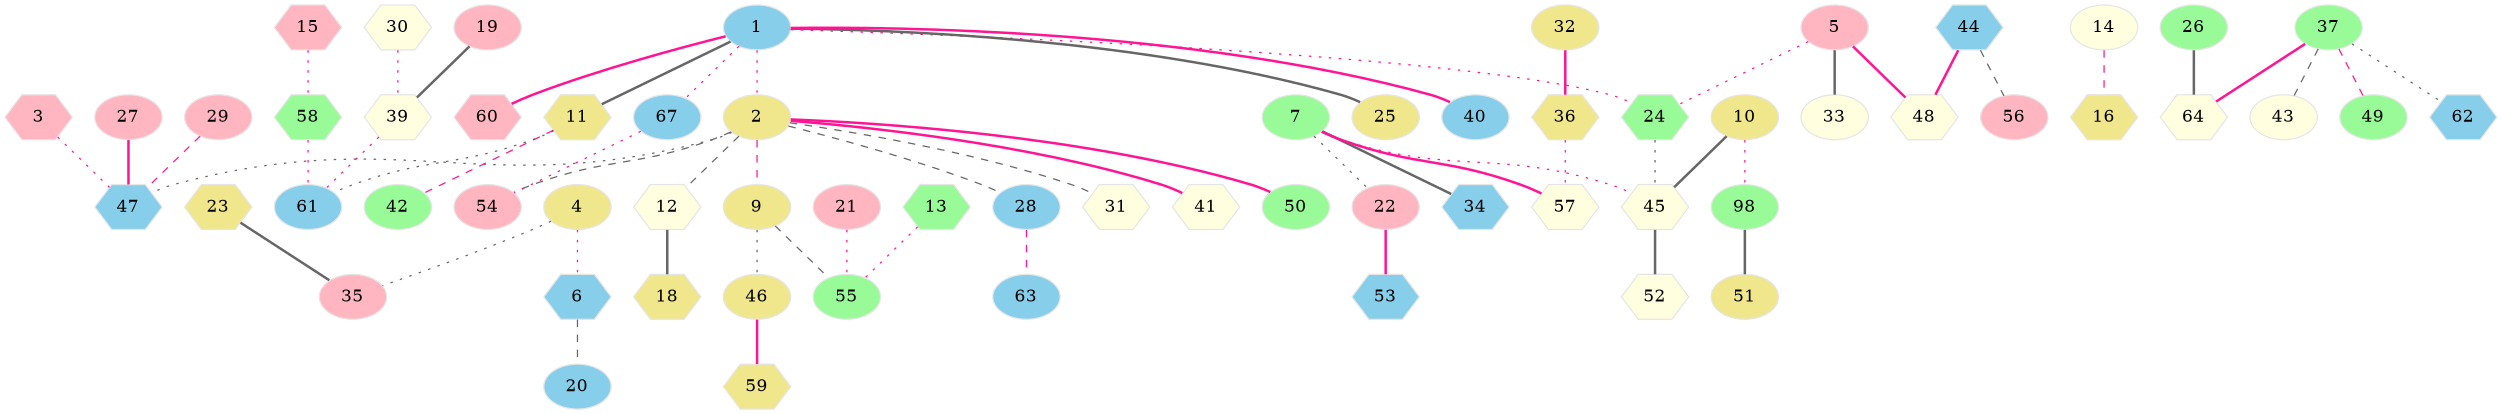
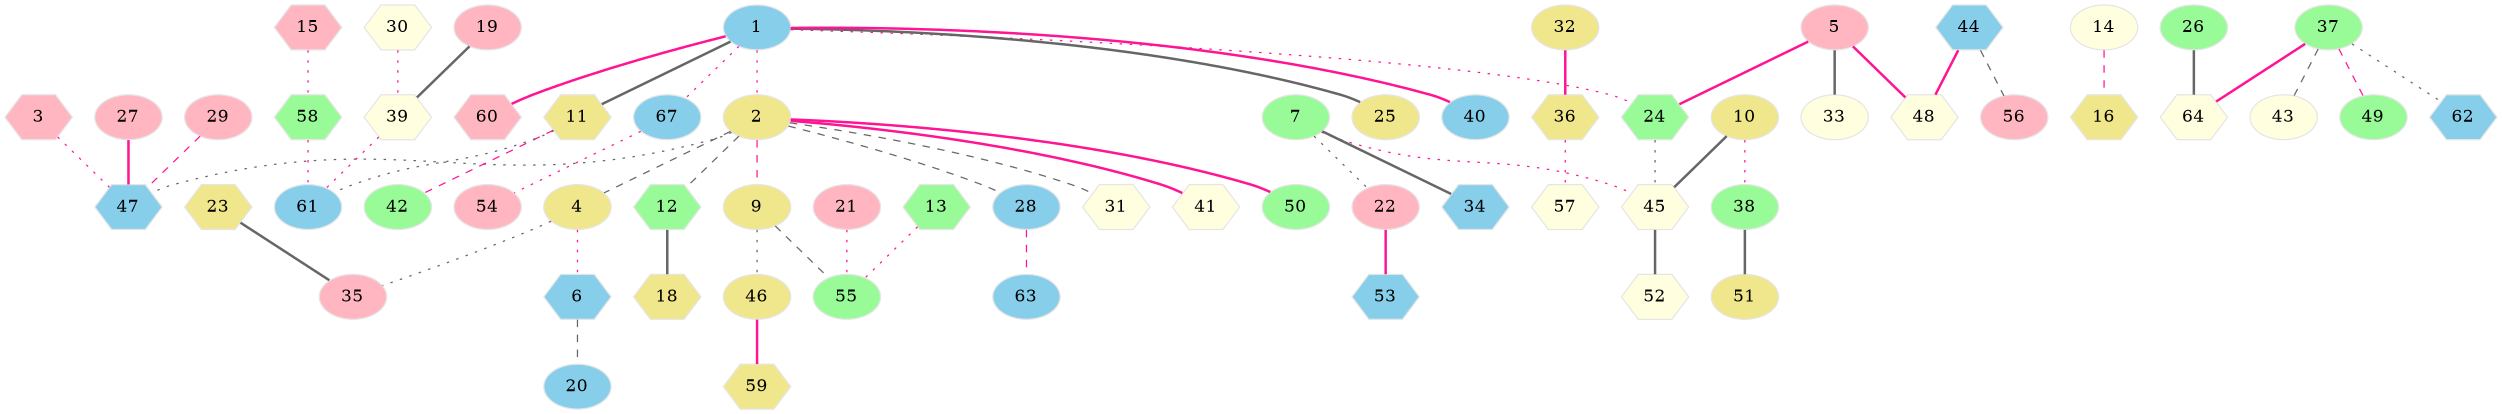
  graph {
    node [color=gray90 fillcolor=khaki shape=ellipse style=filled]
    edge [color=deeppink style=bold weight=1.0]
    2
    1 [fillcolor=skyblue]
    11 [shape=hexagon]
    n4 [fillcolor=skyblue label=67]
    24 [fillcolor=palegreen shape=hexagon]
    25
    40 [fillcolor=skyblue]
    60 [fillcolor=lightpink shape=hexagon]
    4
    9
-   12 [fillcolor=lightyellow shape=hexagon]
+   12 [fillcolor=palegreen shape=hexagon]
    28 [fillcolor=skyblue]
    31 [fillcolor=lightyellow shape=hexagon]
    41 [fillcolor=lightyellow shape=hexagon]
    47 [fillcolor=skyblue shape=hexagon]
    50 [fillcolor=palegreen]
    42 [fillcolor=palegreen]
    61 [fillcolor=skyblue]
    54 [fillcolor=lightpink]
    45 [fillcolor=lightyellow shape=hexagon]
    6 [fillcolor=skyblue shape=hexagon]
    35 [fillcolor=lightpink]
    46
    55 [fillcolor=palegreen]
    18 [shape=hexagon]
    63 [fillcolor=skyblue]
    3 [fillcolor=lightpink shape=hexagon]
    20 [fillcolor=skyblue]
    5 [fillcolor=lightpink]
    33 [fillcolor=lightyellow]
    48 [fillcolor=lightyellow shape=hexagon]
    7 [fillcolor=palegreen]
    22 [fillcolor=lightpink]
    34 [fillcolor=skyblue shape=hexagon]
    57 [fillcolor=lightyellow shape=hexagon]
    53 [fillcolor=skyblue shape=hexagon]
    52 [fillcolor=lightyellow shape=hexagon]
    14 [fillcolor=lightyellow]
    16 [shape=hexagon]
    37 [fillcolor=palegreen]
    64 [fillcolor=lightyellow shape=hexagon]
    43 [fillcolor=lightyellow]
    49 [fillcolor=palegreen]
    62 [fillcolor=skyblue shape=hexagon]
    59 [shape=hexagon]
    10
-   38 [fillcolor=palegreen label=98]
+   38 [fillcolor=palegreen]
    51
    13 [fillcolor=palegreen shape=hexagon]
    15 [fillcolor=lightpink shape=hexagon]
    58 [fillcolor=palegreen shape=hexagon]
    19 [fillcolor=lightpink]
    39 [fillcolor=lightyellow shape=hexagon]
    21 [fillcolor=lightpink]
    23 [shape=hexagon]
    26 [fillcolor=palegreen]
    27 [fillcolor=lightpink]
    29 [fillcolor=lightpink]
    30 [fillcolor=lightyellow shape=hexagon]
    32
    36 [shape=hexagon]
    44 [fillcolor=skyblue shape=hexagon]
    56 [fillcolor=lightpink]
-   2 -- 54 [color=gray40 style=dashed]
+   2 -- 4 [color=gray40 style=dashed]
    2 -- 9 [style=dashed]
    2 -- 12 [color=gray40 style=dashed]
    2 -- 28 [color=gray40 style=dashed]
    2 -- 31 [color=gray40 style=dashed]
    2 -- 41
    2 -- 47 [color=gray40 style=dotted]
    2 -- 50
    1 -- 2 [style=dotted]
    1 -- 11 [color=gray40]
    1 -- n4 [style=dotted]
    1 -- 24 [style=dotted]
    1 -- 25 [color=gray40]
    1 -- 40
    1 -- 60
    11 -- 42 [style=dashed]
    11 -- 61 [color=gray40 style=dotted]
    n4 -- 54 [style=dotted]
    24 -- 45 [color=gray40 style=dotted]
    4 -- 6 [style=dotted]
    4 -- 35 [color=gray40 style=dotted]
    9 -- 46 [color=gray40 style=dotted]
    9 -- 55 [color=gray40 style=dashed]
    12 -- 18 [color=gray40]
    28 -- 63 [style=dashed]
    45 -- 52 [color=gray40]
    6 -- 20 [color=gray40 style=dashed]
    46 -- 59
    3 -- 47 [style=dotted]
-   5 -- 24 [style=dotted]
+   5 -- 24
    5 -- 33 [color=gray40]
    5 -- 48
    7 -- 45 [style=dotted]
    7 -- 22 [color=gray40 style=dotted]
    7 -- 34 [color=gray40]
-   7 -- 57
    22 -- 53
    14 -- 16 [style=dashed]
    37 -- 64
    37 -- 43 [color=gray40 style=dashed]
    37 -- 49 [style=dashed]
    37 -- 62 [color=gray40 style=dotted]
    10 -- 45 [color=gray40]
    10 -- 38 [style=dotted]
    38 -- 51 [color=gray40]
    13 -- 55 [style=dotted]
    15 -- 58 [style=dotted]
    58 -- 61 [style=dotted]
    19 -- 39 [color=gray40]
    39 -- 61 [style=dotted]
    21 -- 55 [style=dotted]
    23 -- 35 [color=gray40]
    26 -- 64 [color=gray40]
    27 -- 47
    29 -- 47 [style=dashed]
    30 -- 39 [style=dotted]
    32 -- 36
    36 -- 57 [style=dotted]
    44 -- 48
    44 -- 56 [color=gray40 style=dashed]
  }
